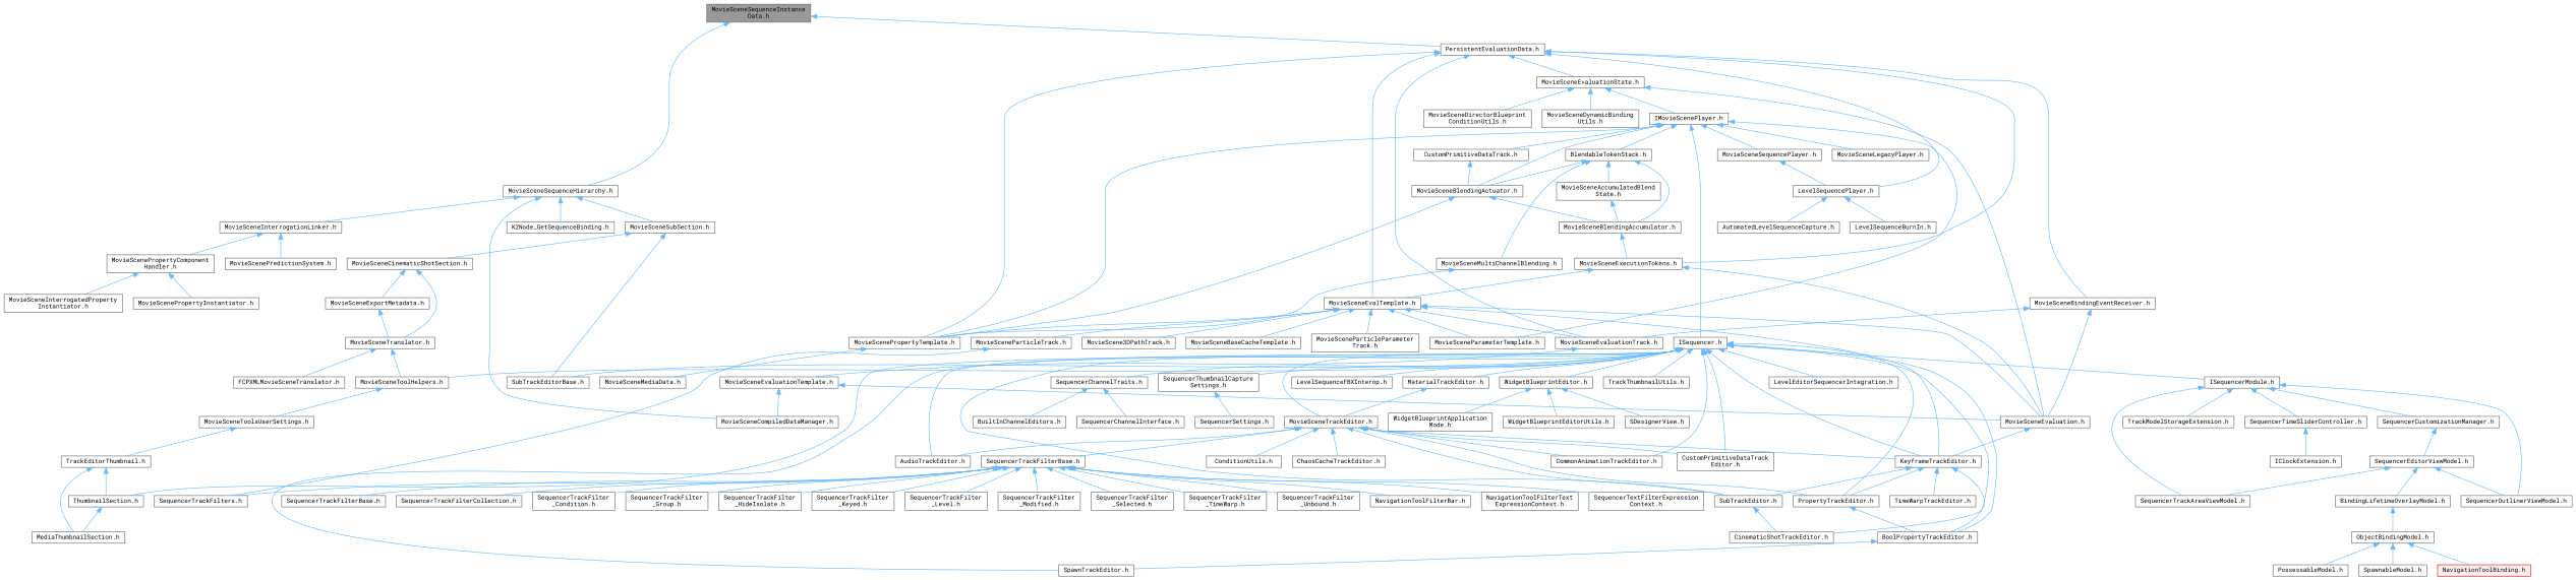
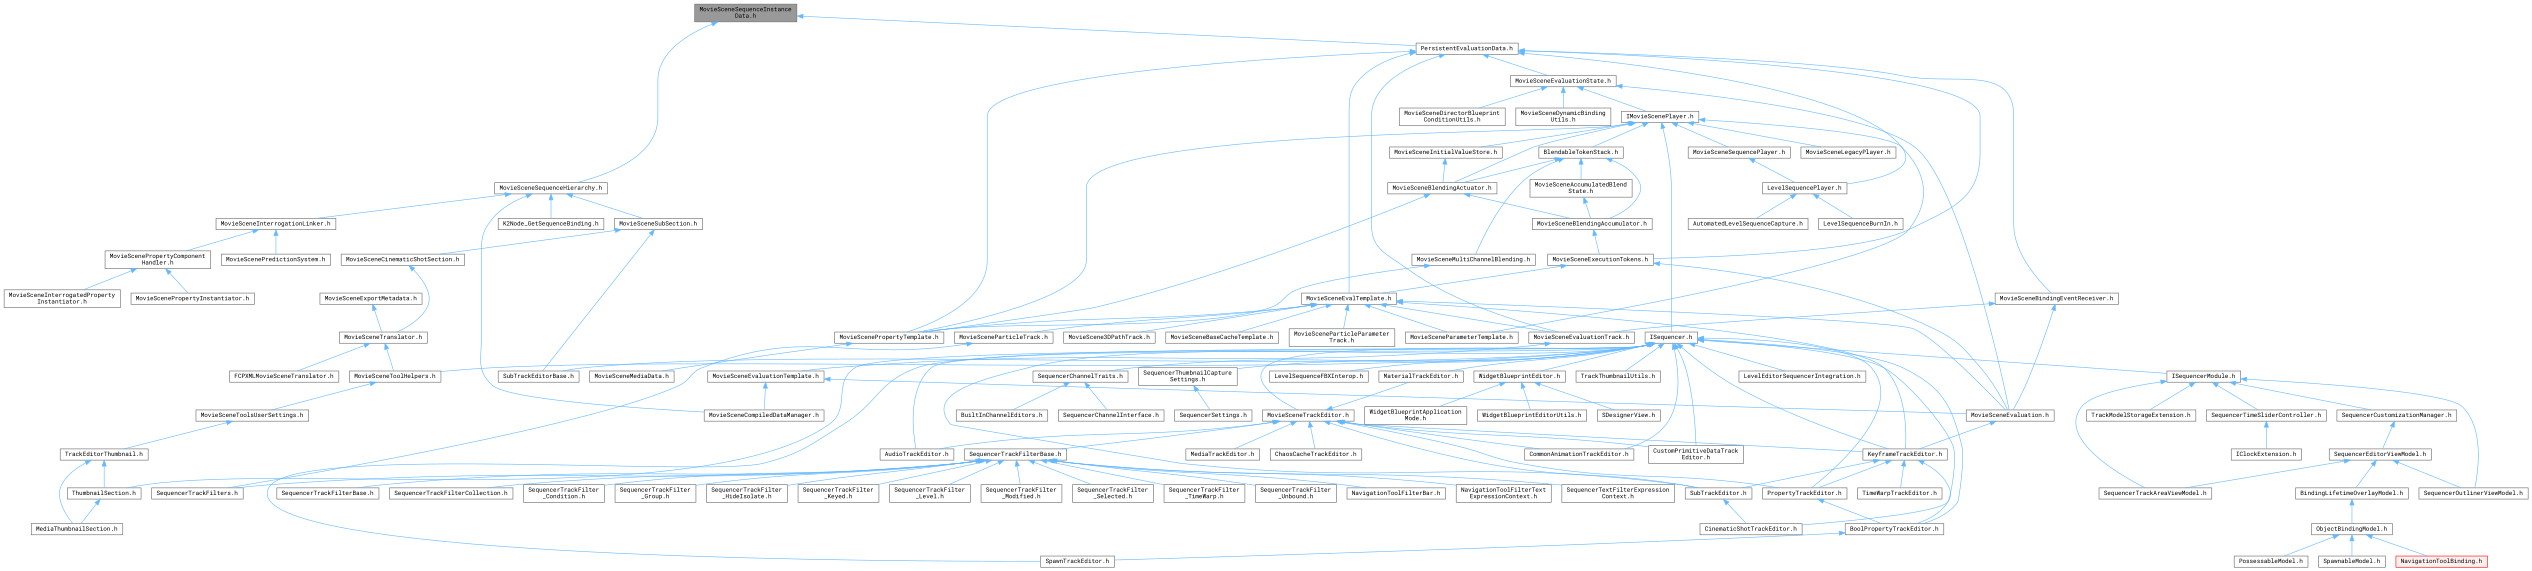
  digraph {
    fontname="Roboto Mono"
    node [color=grey40 fillcolor=white fontname="Roboto Mono" fontsize=10 shape=box style=filled]
    edge [color=steelblue1 dir=back fontname="Roboto Mono" fontsize=10 labelfontname=Helvetica labelfontsize=10 style=solid]
    n1 [color=gray40 fillcolor=grey60 fontcolor=black height=0.2 label="MovieSceneSequenceInstance\lData.h" width=0.4]
    n2 [height=0.2 label="MovieSceneSequenceHierarchy.h" width=0.4]
    n3 [height=0.2 label="PersistentEvaluationData.h" width=0.4]
    n4 [height=0.2 label="K2Node_GetSequenceBinding.h" width=0.4]
    n5 [height=0.2 label="MovieSceneCompiledDataManager.h" width=0.4]
    n6 [height=0.2 label="MovieSceneInterrogationLinker.h" width=0.4]
    n7 [height=0.2 label="MovieSceneSubSection.h" width=0.4]
    n8 [height=0.2 label="LevelSequencePlayer.h" width=0.4]
    n9 [height=0.2 label="MovieSceneEvalTemplate.h" width=0.4]
    n10 [height=0.2 label="MovieSceneEvaluationTrack.h" width=0.4]
    n11 [height=0.2 label="MovieScenePropertyTemplate.h" width=0.4]
    n12 [height=0.2 label="MovieSceneEvaluationState.h" width=0.4]
    n13 [height=0.2 label="MovieSceneExecutionTokens.h" width=0.4]
    n14 [height=0.2 label="MovieSceneBindingEventReceiver.h" width=0.4]
    n15 [height=0.2 label="MovieScenePredictionSystem.h" width=0.4]
    n16 [height=0.2 label="MovieScenePropertyComponent\lHandler.h" width=0.4]
    n17 [height=0.2 label="MovieSceneCinematicShotSection.h" width=0.4]
    n18 [height=0.2 label="SubTrackEditorBase.h" width=0.4]
    n19 [height=0.2 label="MovieSceneInterrogatedProperty\lInstantiator.h" width=0.4]
    n20 [height=0.2 label="MovieScenePropertyInstantiator.h" width=0.4]
    n21 [height=0.2 label="MovieSceneExportMetadata.h" width=0.4]
    n22 [height=0.2 label="MovieSceneTranslator.h" width=0.4]
    n23 [height=0.2 label="FCPXMLMovieSceneTranslator.h" width=0.4]
    n24 [height=0.2 label="MovieSceneToolHelpers.h" width=0.4]
    n25 [height=0.2 label="MovieSceneToolsUserSettings.h" width=0.4]
    n26 [height=0.2 label="TrackEditorThumbnail.h" width=0.4]
    n27 [height=0.2 label="MediaThumbnailSection.h" width=0.4]
    n28 [height=0.2 label="ThumbnailSection.h" width=0.4]
    n29 [height=0.2 label="AutomatedLevelSequenceCapture.h" width=0.4]
    n30 [height=0.2 label="LevelSequenceBurnIn.h" width=0.4]
    n31 [height=0.2 label="KeyframeTrackEditor.h" width=0.4]
    n32 [height=0.2 label="MovieScene3DPathTrack.h" width=0.4]
    n33 [height=0.2 label="MovieSceneBaseCacheTemplate.h" width=0.4]
    n34 [height=0.2 label="MovieSceneEvaluation.h" width=0.4]
    n35 [height=0.2 label="MovieSceneParameterTemplate.h" width=0.4]
    n36 [height=0.2 label="MovieSceneParticleParameter\lTrack.h" width=0.4]
    n37 [height=0.2 label="MovieSceneParticleTrack.h" width=0.4]
    n38 [height=0.2 label="MovieSceneEvaluationTemplate.h" width=0.4]
    n39 [height=0.2 label="MovieSceneMediaData.h" width=0.4]
    n40 [height=0.2 label="IMovieScenePlayer.h" width=0.4]
    n41 [height=0.2 label="MovieSceneDirectorBlueprint\lConditionUtils.h" width=0.4]
    n42 [height=0.2 label="MovieSceneDynamicBinding\lUtils.h" width=0.4]
    n43 [height=0.2 label="BoolPropertyTrackEditor.h" width=0.4]
    n44 [height=0.2 label="PropertyTrackEditor.h" width=0.4]
    n45 [height=0.2 label="SubTrackEditor.h" width=0.4]
    n46 [height=0.2 label="TimeWarpTrackEditor.h" width=0.4]
    n47 [height=0.2 label="SequencerTrackFilters.h" width=0.4]
    n48 [height=0.2 label="SpawnTrackEditor.h" width=0.4]
    n49 [height=0.2 label="CinematicShotTrackEditor.h" width=0.4]
    n50 [height=0.2 label="BlendableTokenStack.h" width=0.4]
    n51 [height=0.2 label="MovieSceneBlendingActuator.h" width=0.4]
    n52 [height=0.2 label="ISequencer.h" width=0.4]
-   n53 [height=0.2 label="CustomPrimitiveDataTrack.h" width=0.4]
+   n53 [height=0.2 label="MovieSceneInitialValueStore.h" width=0.4]
    n54 [height=0.2 label="MovieSceneLegacyPlayer.h" width=0.4]
    n55 [height=0.2 label="MovieSceneSequencePlayer.h" width=0.4]
    n56 [height=0.2 label="MovieSceneAccumulatedBlend\lState.h" width=0.4]
    n57 [height=0.2 label="MovieSceneBlendingAccumulator.h" width=0.4]
    n58 [height=0.2 label="MovieSceneMultiChannelBlending.h" width=0.4]
    n59 [height=0.2 label="AudioTrackEditor.h" width=0.4]
    n60 [height=0.2 label="CommonAnimationTrackEditor.h" width=0.4]
    n61 [height=0.2 label="CustomPrimitiveDataTrack\lEditor.h" width=0.4]
    n62 [height=0.2 label="ISequencerModule.h" width=0.4]
    n63 [height=0.2 label="LevelEditorSequencerIntegration.h" width=0.4]
    n64 [height=0.2 label="LevelSequenceFBXInterop.h" width=0.4]
    n65 [height=0.2 label="MaterialTrackEditor.h" width=0.4]
    n66 [height=0.2 label="MovieSceneTrackEditor.h" width=0.4]
    n67 [height=0.2 label="SequencerChannelTraits.h" width=0.4]
    n68 [height=0.2 label="SequencerThumbnailCapture\lSettings.h" width=0.4]
    n69 [height=0.2 label="TrackThumbnailUtils.h" width=0.4]
    n70 [height=0.2 label="WidgetBlueprintEditor.h" width=0.4]
    n71 [height=0.2 label="SequencerCustomizationManager.h" width=0.4]
    n72 [height=0.2 label="SequencerOutlinerViewModel.h" width=0.4]
    n73 [height=0.2 label="SequencerTrackAreaViewModel.h" width=0.4]
    n74 [height=0.2 label="SequencerTimeSliderController.h" width=0.4]
    n75 [height=0.2 label="TrackModelStorageExtension.h" width=0.4]
    n76 [height=0.2 label="ChaosCacheTrackEditor.h" width=0.4]
-   n77 [height=0.2 label="ConditionUtils.h" width=0.4]
+   n77 [height=0.2 label="MediaTrackEditor.h" width=0.4]
    n78 [height=0.2 label="SequencerTrackFilterBase.h" width=0.4]
    n79 [height=0.2 label="BuiltInChannelEditors.h" width=0.4]
    n80 [height=0.2 label="SequencerChannelInterface.h" width=0.4]
    n81 [height=0.2 label="SequencerSettings.h" width=0.4]
    n82 [height=0.2 label="SDesignerView.h" width=0.4]
    n83 [height=0.2 label="WidgetBlueprintApplication\lMode.h" width=0.4]
    n84 [height=0.2 label="WidgetBlueprintEditorUtils.h" width=0.4]
    n85 [height=0.2 label="SequencerEditorViewModel.h" width=0.4]
    n86 [height=0.2 label="IClockExtension.h" width=0.4]
    n87 [height=0.2 label="BindingLifetimeOverlayModel.h" width=0.4]
    n88 [height=0.2 label="ObjectBindingModel.h" width=0.4]
    n89 [color=red fillcolor="#FFF0F0" height=0.2 label="NavigationToolBinding.h" width=0.4]
    n90 [height=0.2 label="PossessableModel.h" width=0.4]
    n91 [height=0.2 label="SpawnableModel.h" width=0.4]
    n92 [height=0.2 label="NavigationToolFilterBar.h" width=0.4]
    n93 [height=0.2 label="NavigationToolFilterText\lExpressionContext.h" width=0.4]
    n94 [height=0.2 label="SequencerTextFilterExpression\lContext.h" width=0.4]
    n95 [height=0.2 label="SequencerTrackFilterBase.h" width=0.4]
    n96 [height=0.2 label="SequencerTrackFilterCollection.h" width=0.4]
    n97 [height=0.2 label="SequencerTrackFilter\l_Condition.h" width=0.4]
    n98 [height=0.2 label="SequencerTrackFilter\l_Group.h" width=0.4]
    n99 [height=0.2 label="SequencerTrackFilter\l_HideIsolate.h" width=0.4]
    n100 [height=0.2 label="SequencerTrackFilter\l_Keyed.h" width=0.4]
    n101 [height=0.2 label="SequencerTrackFilter\l_Level.h" width=0.4]
    n102 [height=0.2 label="SequencerTrackFilter\l_Modified.h" width=0.4]
    n103 [height=0.2 label="SequencerTrackFilter\l_Selected.h" width=0.4]
    n104 [height=0.2 label="SequencerTrackFilter\l_TimeWarp.h" width=0.4]
    n105 [height=0.2 label="SequencerTrackFilter\l_Unbound.h" width=0.4]
    n1 -> n2
    n1 -> n3
    n2 -> n4
    n2 -> n5
    n2 -> n6
    n2 -> n7
    n3 -> n8
    n3 -> n9
    n3 -> n10
    n3 -> n11
    n3 -> n12
    n3 -> n13
    n3 -> n14
    n6 -> n15
    n6 -> n16
    n7 -> n17
    n7 -> n18
    n8 -> n29
    n8 -> n30
    n9 -> n10
    n9 -> n11
    n9 -> n31
    n9 -> n32
    n9 -> n33
    n9 -> n34
    n9 -> n35
    n9 -> n36
    n9 -> n37
    n10 -> n38
    n11 -> n39
    n12 -> n34
    n12 -> n40
    n12 -> n41
    n12 -> n42
    n13 -> n9
    n13 -> n34
    n14 -> n10
    n14 -> n34
    n16 -> n19
    n16 -> n20
-   n17 -> n21
    n17 -> n22
    n21 -> n22
    n22 -> n23
    n22 -> n24
    n24 -> n25
    n25 -> n26
    n26 -> n27
    n26 -> n28
    n28 -> n27
    n31 -> n43
    n31 -> n44
    n31 -> n45
    n31 -> n46
    n34 -> n31
    n37 -> n47
    n38 -> n5
    n38 -> n34
    n40 -> n11
    n40 -> n35
    n40 -> n50
    n40 -> n51
    n40 -> n52
    n40 -> n53
    n40 -> n54
    n40 -> n55
    n43 -> n48
    n44 -> n43
    n45 -> n49
    n50 -> n51
    n50 -> n56
    n50 -> n57
    n50 -> n58
    n51 -> n11
    n51 -> n57
    n52 -> n18
    n52 -> n24
    n52 -> n28
    n52 -> n31
    n52 -> n43
    n52 -> n44
    n52 -> n45
    n52 -> n48
    n52 -> n49
    n52 -> n59
    n52 -> n60
    n52 -> n61
    n52 -> n62
    n52 -> n63
    n52 -> n64
    n52 -> n65
    n52 -> n66
    n52 -> n67
    n52 -> n68
    n52 -> n69
    n52 -> n70
    n53 -> n51
    n55 -> n8
    n56 -> n57
    n57 -> n13
    n58 -> n11
    n62 -> n71
    n62 -> n72
    n62 -> n73
    n62 -> n74
    n62 -> n75
    n66 -> n31
    n66 -> n44
    n66 -> n45
    n66 -> n59
    n66 -> n60
    n66 -> n61
-   n65 -> n66
+   n66 -> n65
    n66 -> n76
    n66 -> n77
    n66 -> n78
    n67 -> n79
    n67 -> n80
    n68 -> n81
    n70 -> n82
    n70 -> n83
    n70 -> n84
    n71 -> n85
    n74 -> n86
    n78 -> n47
    n78 -> n92
    n78 -> n93
    n78 -> n94
    n78 -> n95
    n78 -> n96
    n78 -> n97
    n78 -> n98
    n78 -> n99
    n78 -> n100
    n78 -> n101
    n78 -> n102
    n78 -> n103
    n78 -> n104
    n78 -> n105
    n85 -> n72
    n85 -> n73
    n85 -> n87
    n87 -> n88
    n88 -> n89
    n88 -> n90
    n88 -> n91
  }
